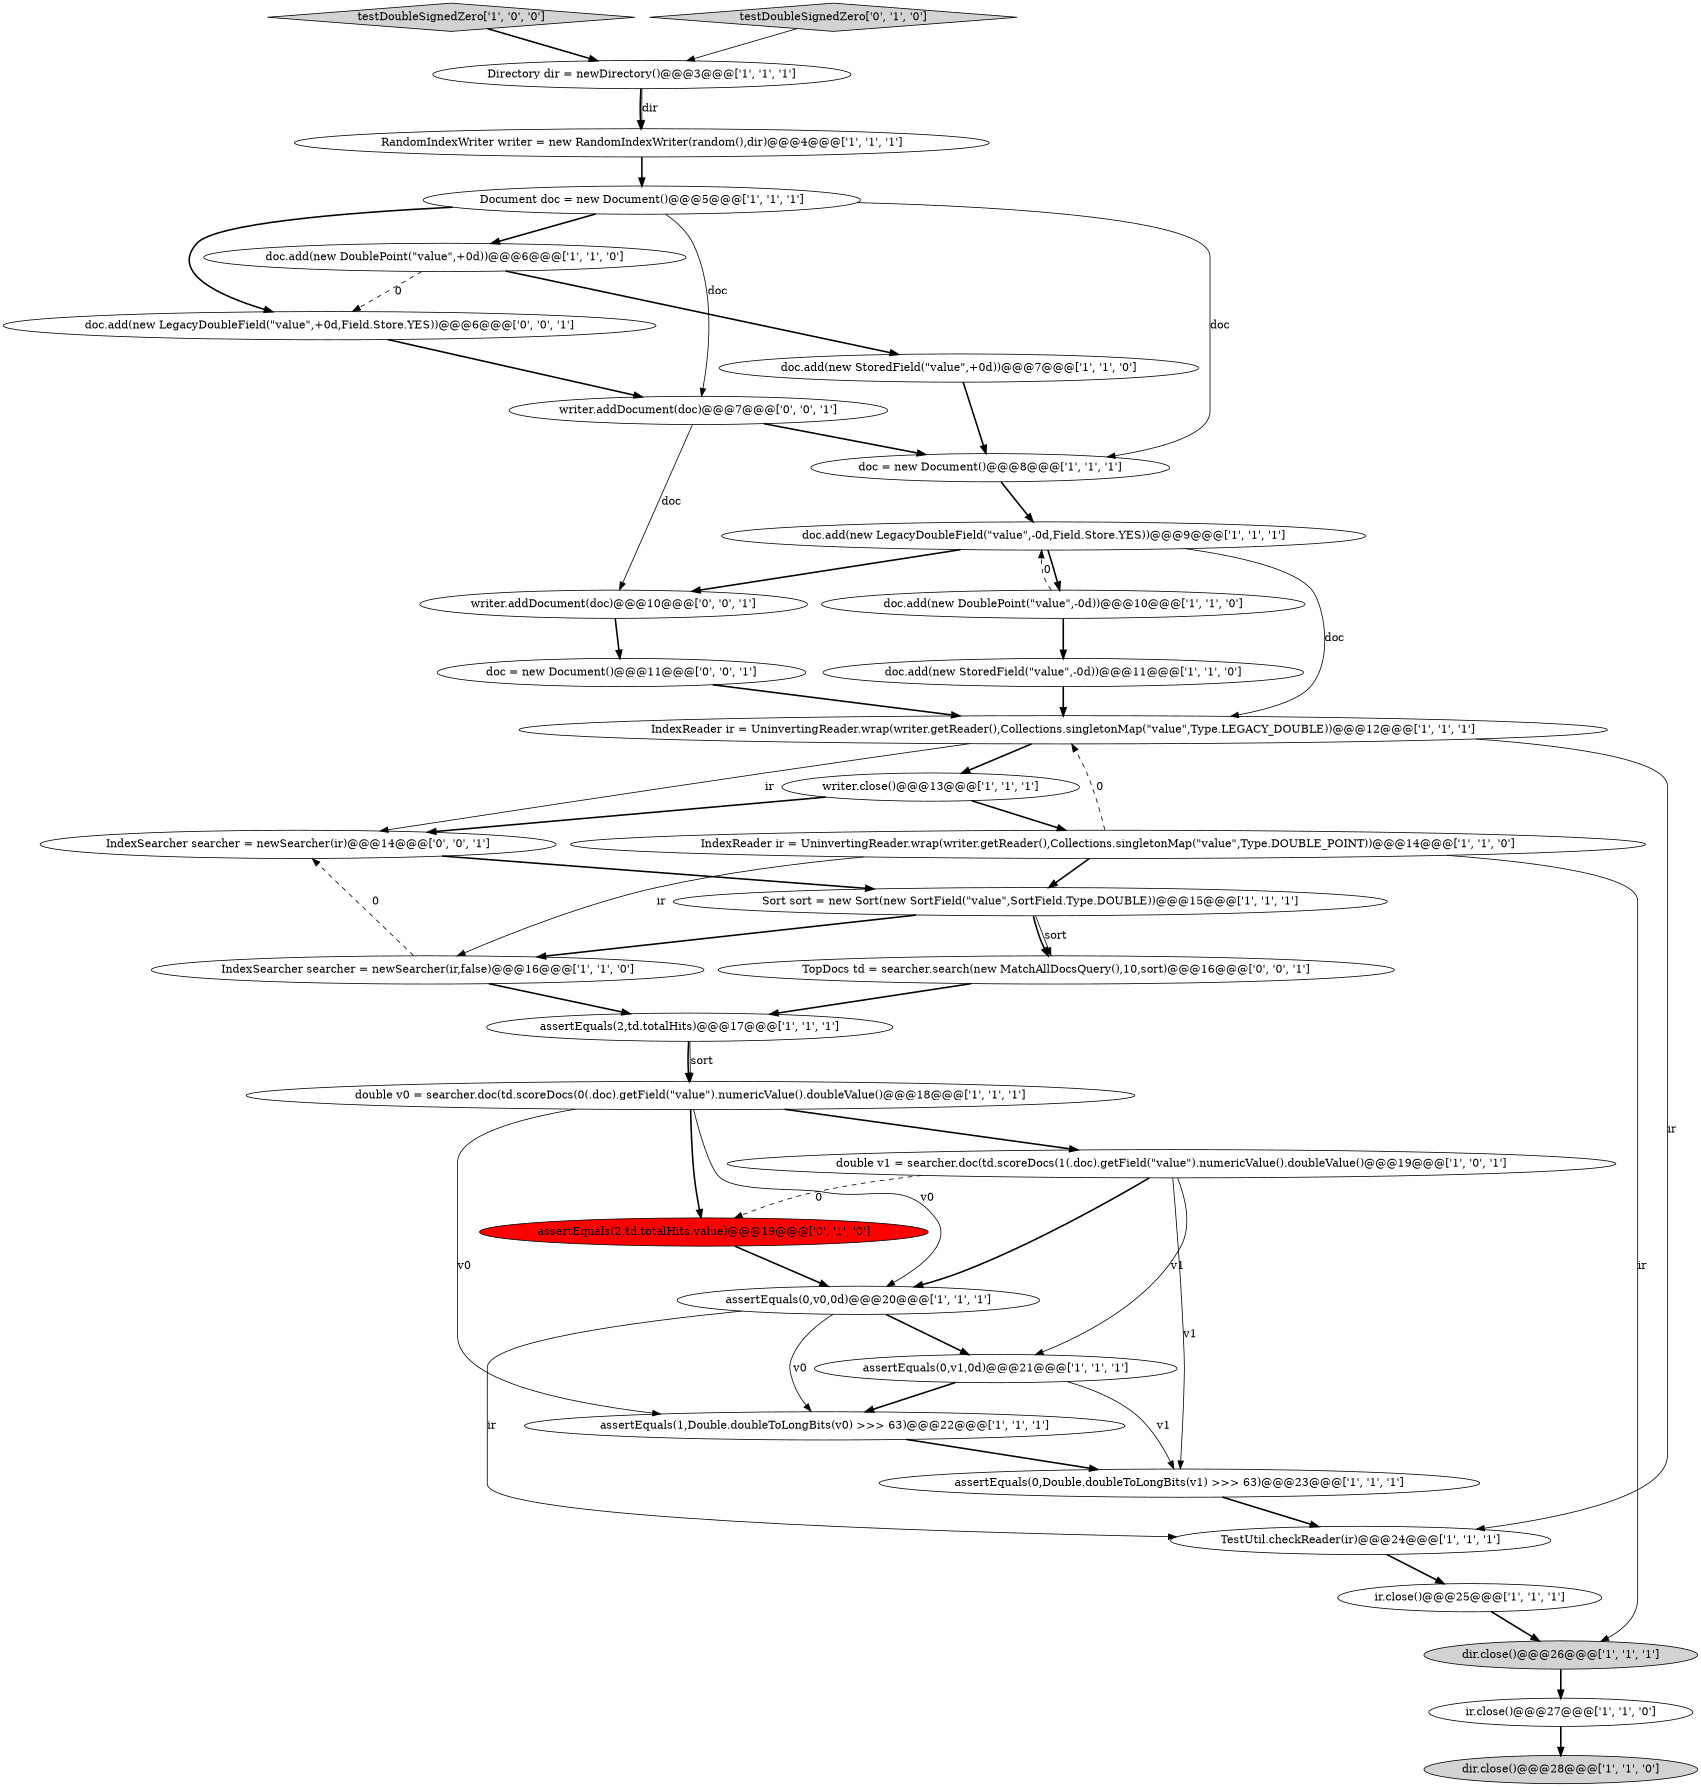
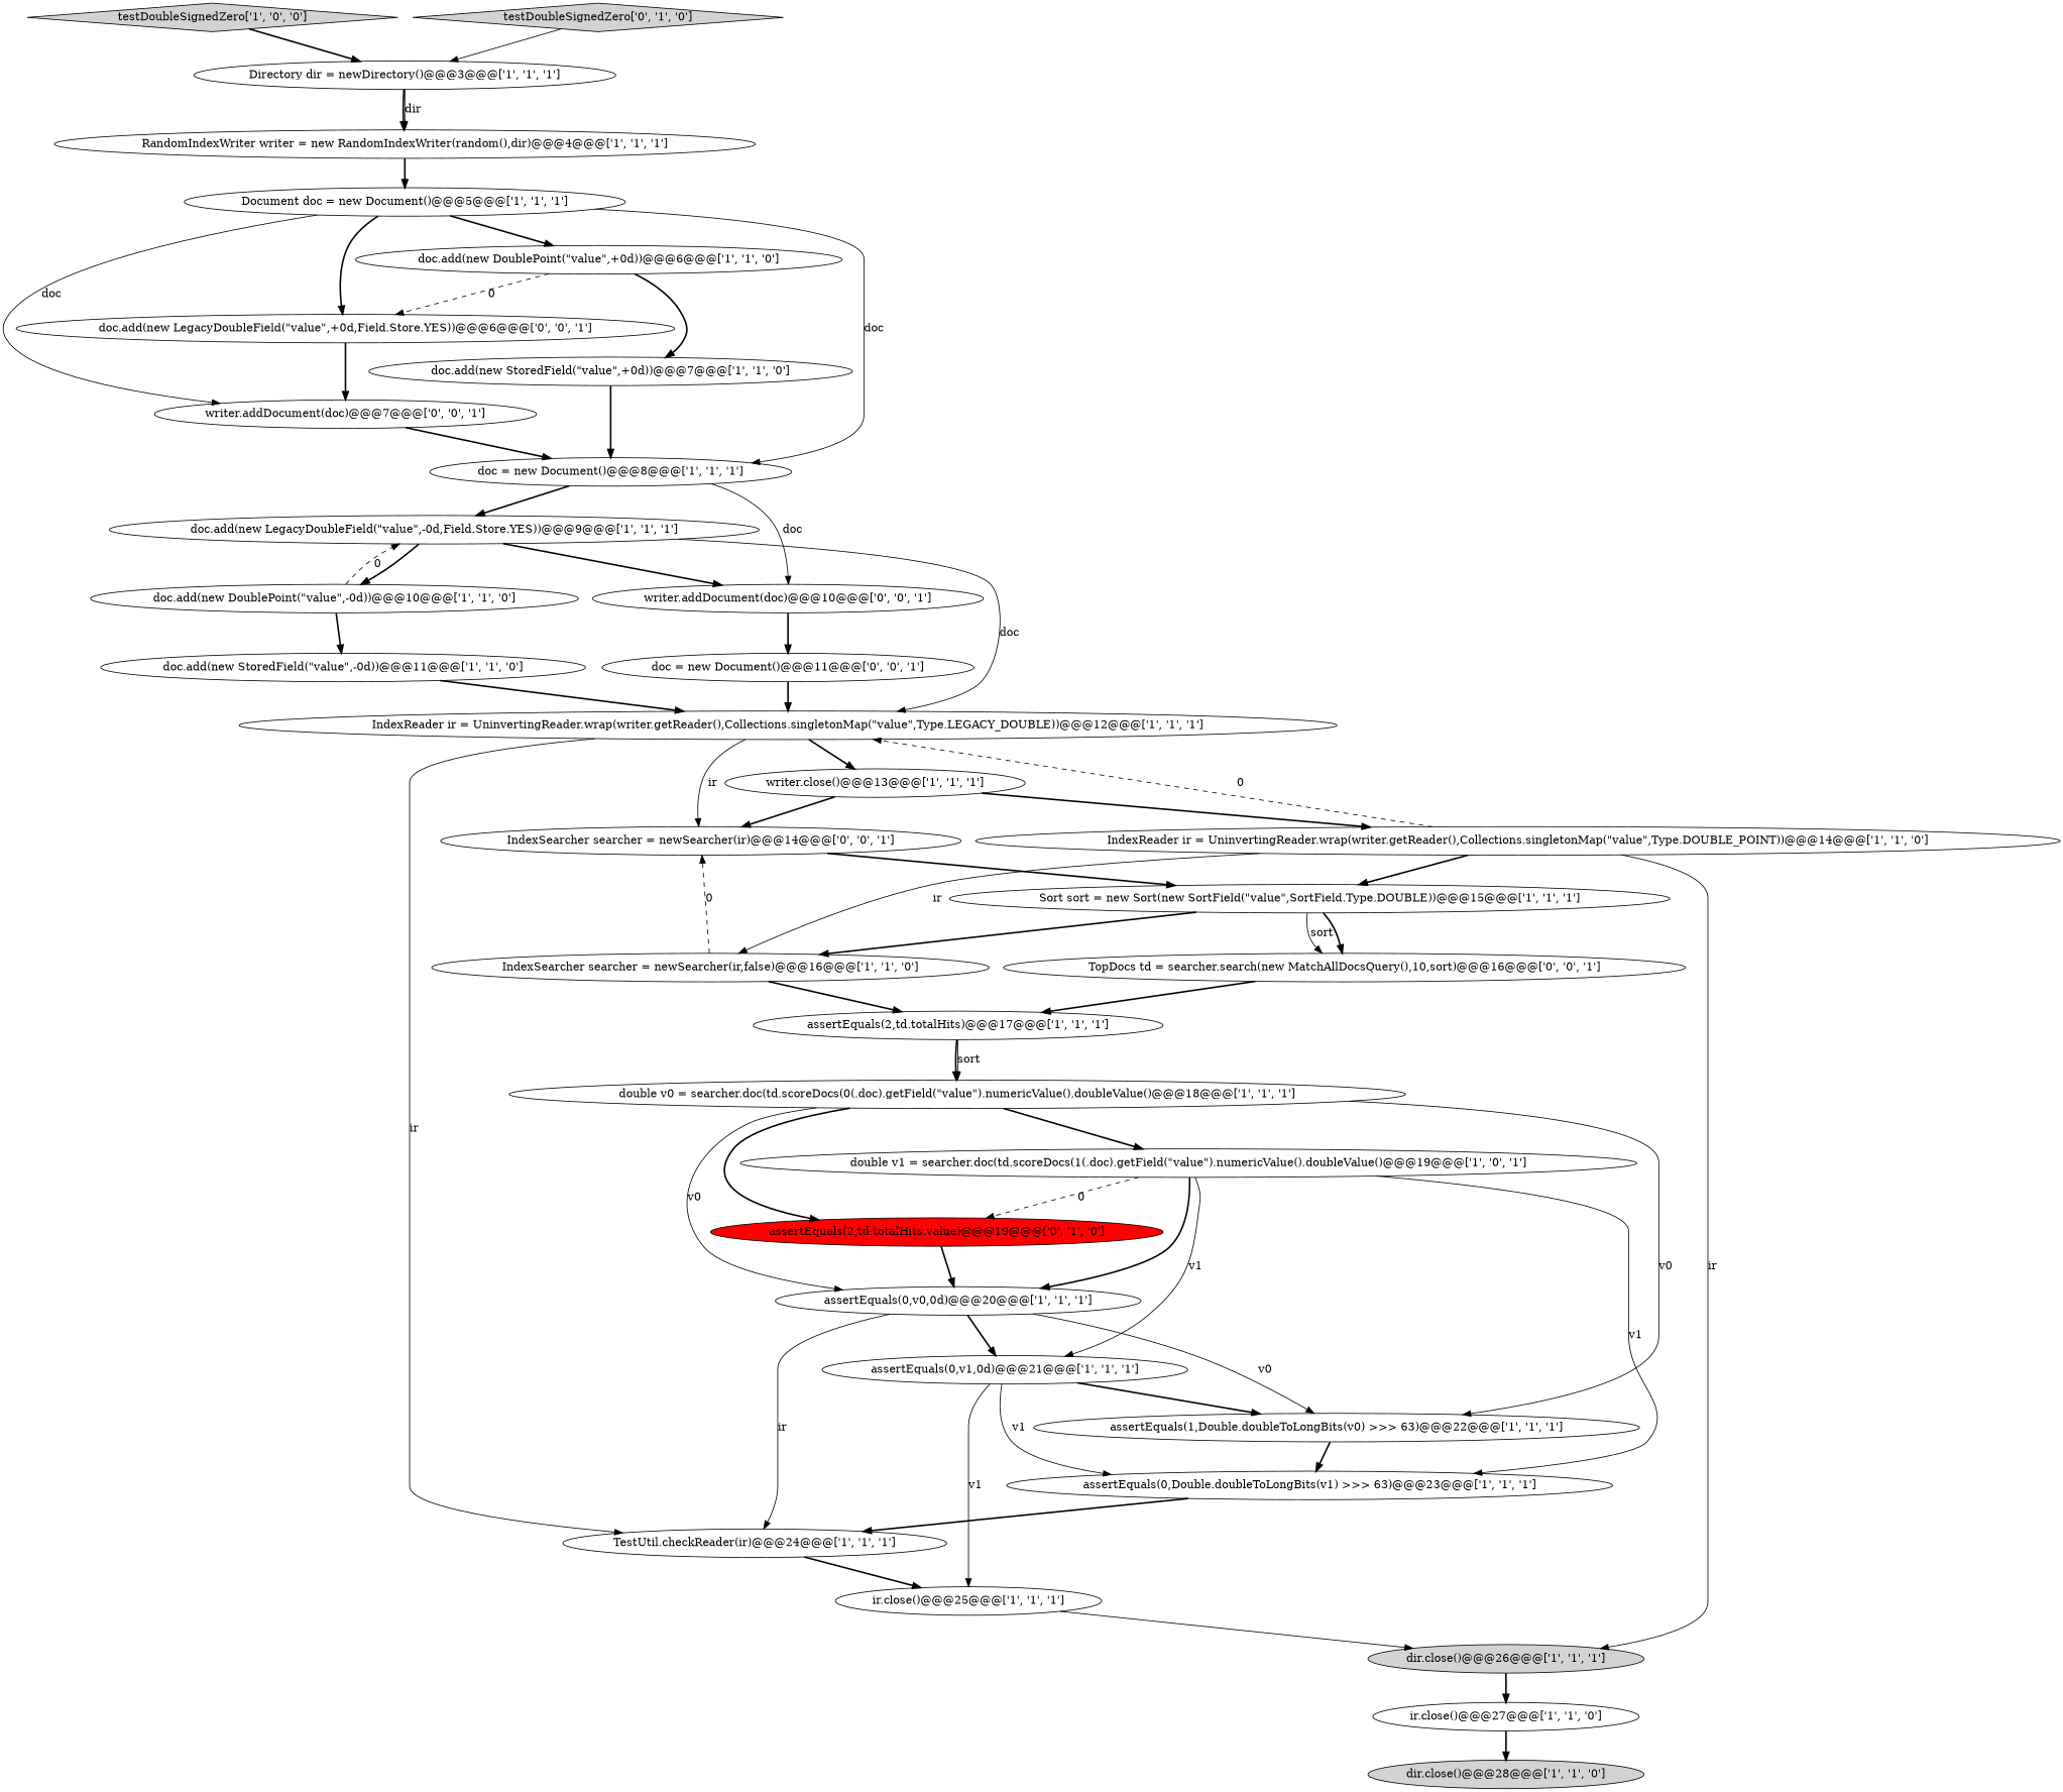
  digraph {
    node [fillcolor=white shape=ellipse style=filled]
    edge [style=bold]
    n1 [label="writer.addDocument(doc)@@@7@@@['0', '0', '1']"]
    n2 [label="doc = new Document()@@@8@@@['1', '1', '1']"]
    n3 [label="doc.add(new LegacyDoubleField(\"value\",-0d,Field.Store.YES))@@@9@@@['1', '1', '1']"]
    n4 [label="writer.addDocument(doc)@@@10@@@['0', '0', '1']"]
    n5 [label="IndexSearcher searcher = newSearcher(ir,false)@@@16@@@['1', '1', '0']"]
    n6 [label="IndexSearcher searcher = newSearcher(ir)@@@14@@@['0', '0', '1']"]
    n7 [label="assertEquals(2,td.totalHits)@@@17@@@['1', '1', '1']"]
    n8 [label="Sort sort = new Sort(new SortField(\"value\",SortField.Type.DOUBLE))@@@15@@@['1', '1', '1']"]
    n9 [label="double v0 = searcher.doc(td.scoreDocs(0(.doc).getField(\"value\").numericValue().doubleValue()@@@18@@@['1', '1', '1']"]
    n10 [label="Directory dir = newDirectory()@@@3@@@['1', '1', '1']"]
    n11 [label="RandomIndexWriter writer = new RandomIndexWriter(random(),dir)@@@4@@@['1', '1', '1']"]
    n12 [label="Document doc = new Document()@@@5@@@['1', '1', '1']"]
    n13 [label="doc.add(new DoublePoint(\"value\",+0d))@@@6@@@['1', '1', '0']"]
    n14 [label="doc.add(new LegacyDoubleField(\"value\",+0d,Field.Store.YES))@@@6@@@['0', '0', '1']"]
    n15 [label="doc = new Document()@@@11@@@['0', '0', '1']"]
    n16 [label="IndexReader ir = UninvertingReader.wrap(writer.getReader(),Collections.singletonMap(\"value\",Type.LEGACY_DOUBLE))@@@12@@@['1', '1', '1']"]
    n17 [label="TestUtil.checkReader(ir)@@@24@@@['1', '1', '1']"]
    n18 [label="writer.close()@@@13@@@['1', '1', '1']"]
    n19 [label="doc.add(new StoredField(\"value\",+0d))@@@7@@@['1', '1', '0']"]
    n20 [label="doc.add(new StoredField(\"value\",-0d))@@@11@@@['1', '1', '0']"]
    n21 [label="ir.close()@@@25@@@['1', '1', '1']"]
    n22 [fillcolor=lightgray label="dir.close()@@@26@@@['1', '1', '1']"]
    n23 [label="assertEquals(0,v1,0d)@@@21@@@['1', '1', '1']"]
    n24 [label="assertEquals(0,Double.doubleToLongBits(v1) >>> 63)@@@23@@@['1', '1', '1']"]
    n25 [label="assertEquals(1,Double.doubleToLongBits(v0) >>> 63)@@@22@@@['1', '1', '1']"]
    n26 [label="TopDocs td = searcher.search(new MatchAllDocsQuery(),10,sort)@@@16@@@['0', '0', '1']"]
    n27 [fillcolor=red label="assertEquals(2,td.totalHits.value)@@@19@@@['0', '1', '0']"]
    n28 [label="assertEquals(0,v0,0d)@@@20@@@['1', '1', '1']"]
    n29 [fillcolor=lightgray label="testDoubleSignedZero['1', '0', '0']" shape=diamond]
    n30 [label="double v1 = searcher.doc(td.scoreDocs(1(.doc).getField(\"value\").numericValue().doubleValue()@@@19@@@['1', '0', '1']"]
    n31 [fillcolor=lightgray label="dir.close()@@@28@@@['1', '1', '0']"]
    n32 [label="IndexReader ir = UninvertingReader.wrap(writer.getReader(),Collections.singletonMap(\"value\",Type.DOUBLE_POINT))@@@14@@@['1', '1', '0']"]
    n33 [label="ir.close()@@@27@@@['1', '1', '0']"]
    n34 [label="doc.add(new DoublePoint(\"value\",-0d))@@@10@@@['1', '1', '0']"]
    n35 [fillcolor=lightgray label="testDoubleSignedZero['0', '1', '0']" shape=diamond]
    n1 -> n2
    n2 -> n3
-   n1 -> n4 [label=doc style=solid]
+   n2 -> n4 [label=doc style=solid]
    n3 -> n4
    n3 -> n16 [label=doc style=solid]
    n3 -> n34
    n4 -> n15
    n5 -> n6 [label=0 style=dashed]
    n5 -> n7
    n6 -> n8
    n7 -> n9
    n7 -> n9 [label=sort style=solid]
    n8 -> n5
    n8 -> n26 [label=sort style=solid]
    n8 -> n26
    n9 -> n25 [label=v0 style=solid]
    n9 -> n27
    n9 -> n28 [label=v0 style=solid]
    n9 -> n30
    n10 -> n11
    n10 -> n11 [label=dir style=solid]
    n11 -> n12
    n12 -> n1 [label=doc style=solid]
    n12 -> n2 [label=doc style=solid]
    n12 -> n13
    n12 -> n14
    n13 -> n14 [label=0 style=dashed]
    n13 -> n19
    n14 -> n1
    n15 -> n16
    n16 -> n6 [label=ir style=solid]
    n16 -> n17 [label=ir style=solid]
    n16 -> n18
    n17 -> n21
    n18 -> n6
    n18 -> n32
    n19 -> n2
    n20 -> n16
-   n21 -> n22
+   n21 -> n22 [style=solid]
    n22 -> n33
+   n23 -> n21 [label=v1 style=solid]
    n23 -> n24 [label=v1 style=solid]
    n23 -> n25
    n24 -> n17
    n25 -> n24
    n26 -> n7
    n27 -> n28
    n28 -> n17 [label=ir style=solid]
    n28 -> n23
    n28 -> n25 [label=v0 style=solid]
    n29 -> n10
    n30 -> n23 [label=v1 style=solid]
    n30 -> n24 [label=v1 style=solid]
    n30 -> n27 [label=0 style=dashed]
    n30 -> n28
    n32 -> n5 [label=ir style=solid]
    n32 -> n8
    n32 -> n16 [label=0 style=dashed]
    n32 -> n22 [label=ir style=solid]
    n33 -> n31
    n34 -> n3 [label=0 style=dashed]
    n34 -> n20
    n35 -> n10 [style=solid]
  }
